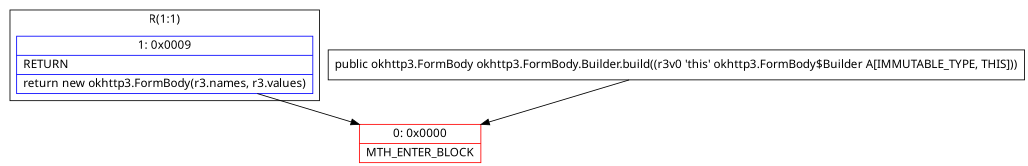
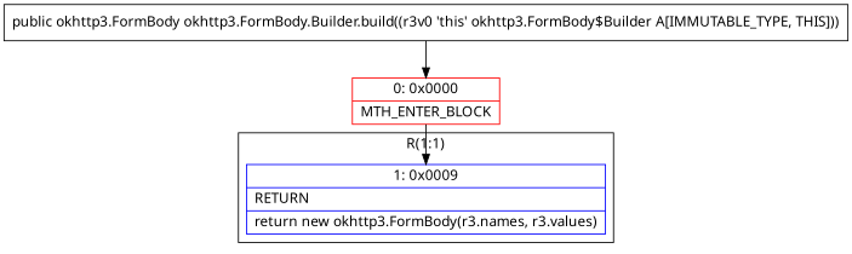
  digraph {
    fontname="Noto Sans"
    node [shape=record fontname="Noto Sans"]
    edge [fontname="Noto Sans"]
    n1 [color=blue label="{1\:\ 0x0009|RETURN\l|return new okhttp3.FormBody(r3.names, r3.values)\l}"]
    n2 [color=red label="{0\:\ 0x0000|MTH_ENTER_BLOCK\l}"]
    n3 [label="{public okhttp3.FormBody okhttp3.FormBody.Builder.build((r3v0 'this' okhttp3.FormBody$Builder A[IMMUTABLE_TYPE, THIS])) }"]
    subgraph cluster_1 {
      label="R(1:1)"
      n1
    }
-   n1 -> n2
+   n2 -> n1
    n3 -> n2
  }
